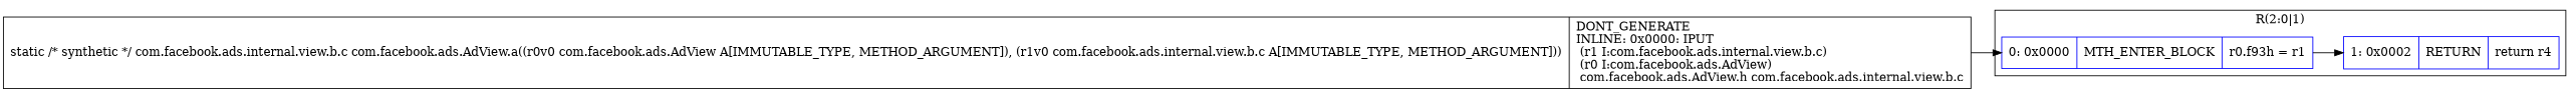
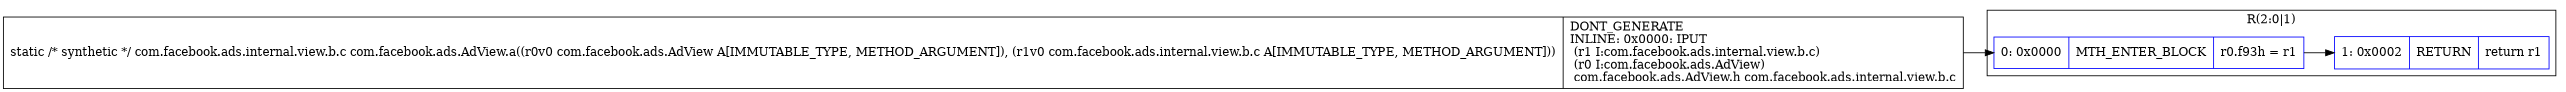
  digraph {
    rankdir=LR
    node [color=blue shape=record]
    n1 [label="{0\:\ 0x0000|MTH_ENTER_BLOCK\l|r0.f93h = r1\l}"]
-   n2 [label="{1\:\ 0x0002|RETURN\l|return r4\l}"]
+   n2 [label="{1\:\ 0x0002|RETURN\l|return r1\l}"]
    n3 [label="{static \/* synthetic *\/ com.facebook.ads.internal.view.b.c com.facebook.ads.AdView.a((r0v0 com.facebook.ads.AdView A[IMMUTABLE_TYPE, METHOD_ARGUMENT]), (r1v0 com.facebook.ads.internal.view.b.c A[IMMUTABLE_TYPE, METHOD_ARGUMENT]))  | DONT_GENERATE\lINLINE: 0x0000: IPUT  \l  (r1 I:com.facebook.ads.internal.view.b.c)\l  (r0 I:com.facebook.ads.AdView)\l com.facebook.ads.AdView.h com.facebook.ads.internal.view.b.c\l}" color=""]
    subgraph cluster_1 {
      label="R(2:0|1)"
      n1
      n2
    }
    n1 -> n2
    n3 -> n1
  }
